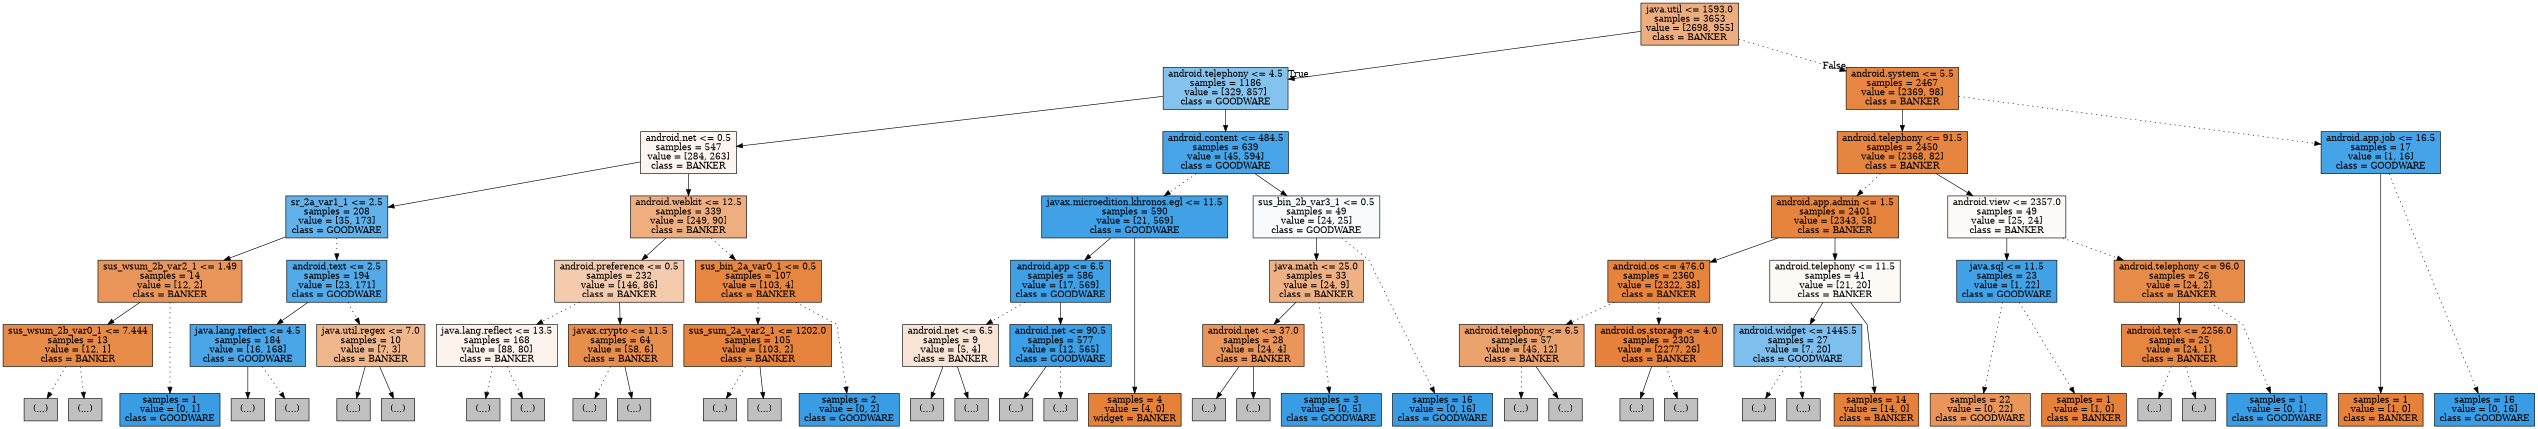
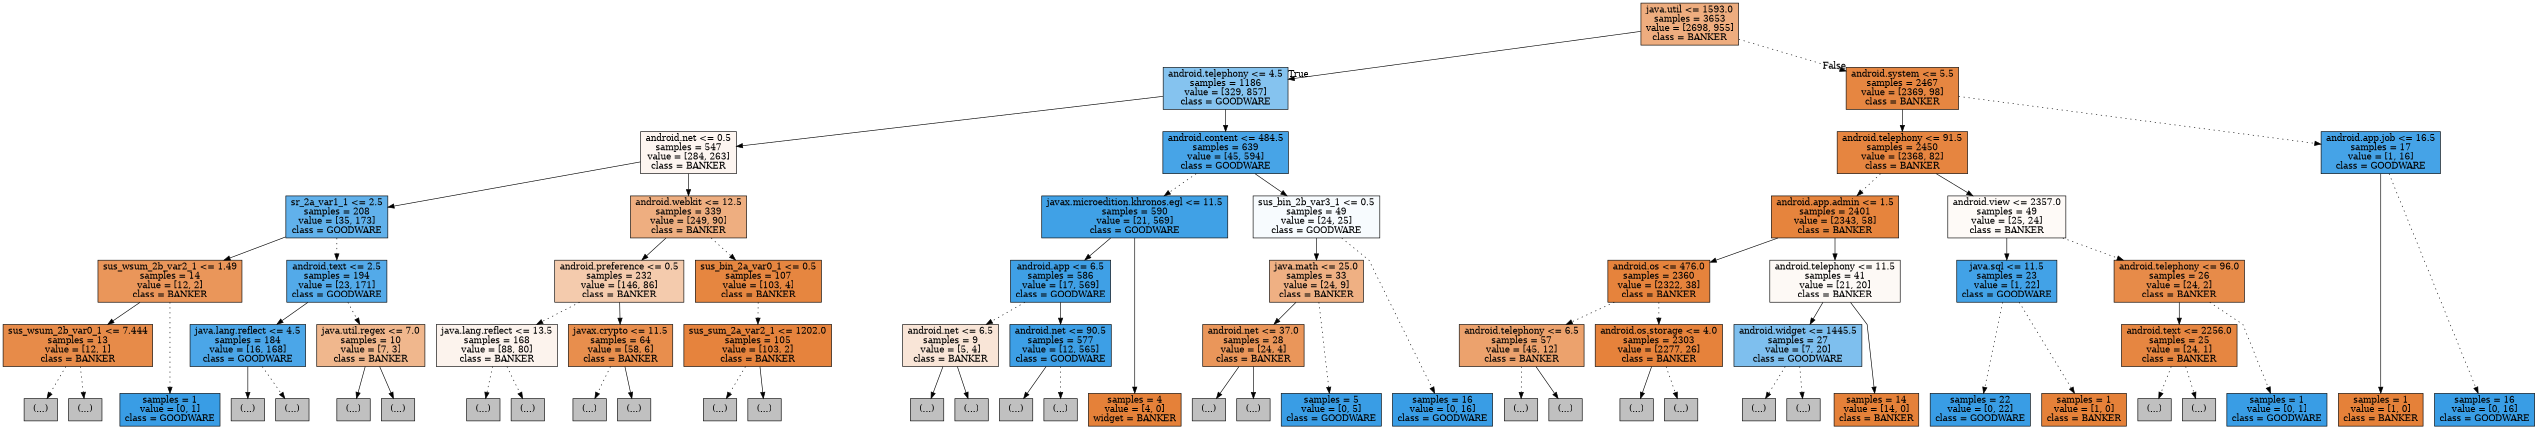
  digraph {
    ranksep=equally
    splines=polyline
    node [color=black fillcolor="#C0C0C0" shape=box style=filled]
    edge [style=solid]
    n1 [fillcolor="#e58139a5" label="java.util <= 1593.0\nsamples = 3653\nvalue = [2698, 955]\nclass = BANKER"]
    n2 [fillcolor="#399de59d" label="android.telephony <= 4.5\nsamples = 1186\nvalue = [329, 857]\nclass = GOODWARE"]
    n3 [fillcolor="#e58139f4" label="android.system <= 5.5\nsamples = 2467\nvalue = [2369, 98]\nclass = BANKER"]
    n4 [fillcolor="#e5813913" label="android.net <= 0.5\nsamples = 547\nvalue = [284, 263]\nclass = BANKER"]
    n5 [fillcolor="#399de5ec" label="android.content <= 484.5\nsamples = 639\nvalue = [45, 594]\nclass = GOODWARE"]
    n6 [fillcolor="#e58139f6" label="android.telephony <= 91.5\nsamples = 2450\nvalue = [2368, 82]\nclass = BANKER"]
    n7 [fillcolor="#399de5ef" label="android.app.job <= 16.5\nsamples = 17\nvalue = [1, 16]\nclass = GOODWARE"]
    n8 [fillcolor="#399de5cb" label="sr_2a_var1_1 <= 2.5\nsamples = 208\nvalue = [35, 173]\nclass = GOODWARE"]
    n9 [fillcolor="#e58139a3" label="android.webkit <= 12.5\nsamples = 339\nvalue = [249, 90]\nclass = BANKER"]
    n10 [fillcolor="#399de5f6" label="javax.microedition.khronos.egl <= 11.5\nsamples = 590\nvalue = [21, 569]\nclass = GOODWARE"]
    n11 [fillcolor="#399de50a" label="sus_bin_2b_var3_1 <= 0.5\nsamples = 49\nvalue = [24, 25]\nclass = GOODWARE"]
    n12 [fillcolor="#e58139f9" label="android.app.admin <= 1.5\nsamples = 2401\nvalue = [2343, 58]\nclass = BANKER"]
    n13 [fillcolor="#e581390a" label="android.view <= 2357.0\nsamples = 49\nvalue = [25, 24]\nclass = BANKER"]
    n14 [fillcolor="#e58139d4" label="sus_wsum_2b_var2_1 <= 1.49\nsamples = 14\nvalue = [12, 2]\nclass = BANKER"]
    n15 [fillcolor="#399de5dd" label="android.text <= 2.5\nsamples = 194\nvalue = [23, 171]\nclass = GOODWARE"]
    n16 [fillcolor="#e5813969" label="android.preference <= 0.5\nsamples = 232\nvalue = [146, 86]\nclass = BANKER"]
    n17 [fillcolor="#e58139f5" label="sus_bin_2a_var0_1 <= 0.5\nsamples = 107\nvalue = [103, 4]\nclass = BANKER"]
    n18 [fillcolor="#399de5f7" label="android.app <= 6.5\nsamples = 586\nvalue = [17, 569]\nclass = GOODWARE"]
    n19 [fillcolor="#e581399f" label="java.math <= 25.0\nsamples = 33\nvalue = [24, 9]\nclass = BANKER"]
    n20 [fillcolor="#e58139fb" label="android.os <= 476.0\nsamples = 2360\nvalue = [2322, 38]\nclass = BANKER"]
    n21 [fillcolor="#e581390c" label="android.telephony <= 11.5\nsamples = 41\nvalue = [21, 20]\nclass = BANKER"]
    n22 [fillcolor="#399de5f3" label="java.sql <= 11.5\nsamples = 23\nvalue = [1, 22]\nclass = GOODWARE"]
    n23 [fillcolor="#e58139ea" label="android.telephony <= 96.0\nsamples = 26\nvalue = [24, 2]\nclass = BANKER"]
    n24 [fillcolor="#e58139ea" label="sus_wsum_2b_var0_1 <= 7.444\nsamples = 13\nvalue = [12, 1]\nclass = BANKER"]
    n25 [fillcolor="#399de5e7" label="java.lang.reflect <= 4.5\nsamples = 184\nvalue = [16, 168]\nclass = GOODWARE"]
    n26 [fillcolor="#e5813992" label="java.util.regex <= 7.0\nsamples = 10\nvalue = [7, 3]\nclass = BANKER"]
    n27 [fillcolor="#e5813917" label="java.lang.reflect <= 13.5\nsamples = 168\nvalue = [88, 80]\nclass = BANKER"]
    n28 [fillcolor="#e58139e5" label="javax.crypto <= 11.5\nsamples = 64\nvalue = [58, 6]\nclass = BANKER"]
    n29 [fillcolor="#e58139fa" label="sus_sum_2a_var2_1 <= 1202.0\nsamples = 105\nvalue = [103, 2]\nclass = BANKER"]
    n30 [fillcolor="#e5813933" label="android.net <= 6.5\nsamples = 9\nvalue = [5, 4]\nclass = BANKER"]
    n31 [fillcolor="#399de5fa" label="android.net <= 90.5\nsamples = 577\nvalue = [12, 565]\nclass = GOODWARE"]
    n32 [fillcolor="#e58139d4" label="android.net <= 37.0\nsamples = 28\nvalue = [24, 4]\nclass = BANKER"]
    n33 [fillcolor="#e58139bb" label="android.telephony <= 6.5\nsamples = 57\nvalue = [45, 12]\nclass = BANKER"]
    n34 [fillcolor="#e58139fc" label="android.os.storage <= 4.0\nsamples = 2303\nvalue = [2277, 26]\nclass = BANKER"]
    n35 [fillcolor="#399de5a6" label="android.widget <= 1445.5\nsamples = 27\nvalue = [7, 20]\nclass = GOODWARE"]
    n36 [fillcolor="#e58139f4" label="android.text <= 2256.0\nsamples = 25\nvalue = [24, 1]\nclass = BANKER"]
    n37 [fillcolor="#399de5ff" label="samples = 1\nvalue = [0, 1]\nclass = GOODWARE"]
    n38 [label="(...)"]
    n39 [label="(...)"]
    n40 [label="(...)"]
    n41 [label="(...)"]
    n42 [label="(...)"]
    n43 [label="(...)"]
    n44 [label="(...)"]
    n45 [label="(...)"]
    n46 [label="(...)"]
    n47 [label="(...)"]
    n48 [label="(...)"]
    n49 [label="(...)"]
-   n50 [fillcolor="#399de5ff" label="samples = 2\nvalue = [0, 2]\nclass = GOODWARE"]
    n51 [label="(...)"]
    n52 [label="(...)"]
    n53 [label="(...)"]
    n54 [label="(...)"]
    n55 [fillcolor="#e58139ff" label="samples = 4\nvalue = [4, 0]\nwidget = BANKER"]
    n56 [label="(...)"]
    n57 [label="(...)"]
-   n58 [fillcolor="#399de5ff" label="samples = 3\nvalue = [0, 5]\nclass = GOODWARE"]
+   n58 [fillcolor="#399de5ff" label="samples = 5\nvalue = [0, 5]\nclass = GOODWARE"]
    n59 [fillcolor="#399de5ff" label="samples = 16\nvalue = [0, 16]\nclass = GOODWARE"]
    n60 [label="(...)"]
    n61 [label="(...)"]
    n62 [label="(...)"]
    n63 [label="(...)"]
    n64 [fillcolor="#e58139ff" label="samples = 14\nvalue = [14, 0]\nclass = BANKER"]
    n65 [label="(...)"]
    n66 [label="(...)"]
-   n67 [fillcolor="#e58139d4" label="samples = 22\nvalue = [0, 22]\nclass = GOODWARE"]
+   n67 [fillcolor="#399de5ff" label="samples = 22\nvalue = [0, 22]\nclass = GOODWARE"]
    n68 [fillcolor="#e58139ff" label="samples = 1\nvalue = [1, 0]\nclass = BANKER"]
    n69 [fillcolor="#399de5ff" label="samples = 1\nvalue = [0, 1]\nclass = GOODWARE"]
    n70 [label="(...)"]
    n71 [label="(...)"]
    n72 [fillcolor="#e58139ff" label="samples = 1\nvalue = [1, 0]\nclass = BANKER"]
    n73 [fillcolor="#399de5ff" label="samples = 16\nvalue = [0, 16]\nclass = GOODWARE"]
    subgraph sub_1 {
      rank=same
      n1
    }
    subgraph sub_2 {
      rank=same
      n2
      n3
    }
    subgraph sub_3 {
      rank=same
      n4
      n5
      n6
      n7
    }
    subgraph sub_4 {
      rank=same
      n8
      n9
      n10
      n11
      n12
      n13
    }
    subgraph sub_5 {
      rank=same
      n14
      n15
      n16
      n17
      n18
      n19
      n20
      n21
      n22
      n23
    }
    subgraph sub_6 {
      rank=same
      n24
      n25
      n26
      n27
      n28
      n29
      n30
      n31
      n32
      n33
      n34
      n35
      n36
    }
    subgraph sub_7 {
      rank=same
      n37
      n38
      n39
      n40
      n41
      n42
      n43
      n44
      n45
      n46
      n47
      n48
      n49
-     n50
      n51
      n52
      n53
      n54
      n55
      n56
      n57
      n58
      n59
      n60
      n61
      n62
      n63
      n64
      n65
      n66
      n67
      n68
      n69
      n70
      n71
      n72
      n73
    }
    n1 -> n2 [headlabel=True labelangle=45 labeldistance=2.5]
    n1 -> n3 [headlabel=False labelangle=-45 labeldistance=2.5 style=dotted]
    n2 -> n4
    n2 -> n5
    n3 -> n6
    n3 -> n7 [style=dotted]
    n4 -> n8
    n4 -> n9
    n5 -> n10 [style=dotted]
    n5 -> n11
    n6 -> n12 [style=dotted]
    n6 -> n13
    n7 -> n72
    n7 -> n73 [style=dotted]
    n8 -> n14
    n8 -> n15 [style=dotted]
    n9 -> n16
    n9 -> n17 [style=dotted]
    n10 -> n18
    n10 -> n55
    n11 -> n19
    n11 -> n59 [style=dotted]
    n12 -> n20
    n12 -> n21
    n13 -> n22
    n13 -> n23 [style=dotted]
    n14 -> n24
    n14 -> n37 [style=dotted]
    n15 -> n25
    n15 -> n26 [style=dotted]
    n16 -> n27 [style=dotted]
    n16 -> n28
    n17 -> n29 [style=dotted]
-   n17 -> n50 [style=dotted]
    n18 -> n30 [style=dotted]
    n18 -> n31
    n19 -> n32
    n19 -> n58 [style=dotted]
    n20 -> n33 [style=dotted]
    n20 -> n34 [style=dotted]
    n21 -> n35
    n21 -> n64
    n22 -> n67 [style=dotted]
    n22 -> n68 [style=dotted]
    n23 -> n36
    n23 -> n69 [style=dotted]
    n24 -> n38 [style=dotted]
    n24 -> n39 [style=dotted]
    n25 -> n40
    n25 -> n41 [style=dotted]
    n26 -> n42
    n26 -> n43
    n27 -> n44 [style=dotted]
    n27 -> n45 [style=dotted]
    n28 -> n46 [style=dotted]
    n28 -> n47
    n29 -> n48 [style=dotted]
    n29 -> n49
    n30 -> n51
    n30 -> n52
    n31 -> n53
    n31 -> n54 [style=dotted]
    n32 -> n56
    n32 -> n57
    n33 -> n60 [style=dotted]
    n33 -> n61
    n34 -> n62
    n34 -> n63 [style=dotted]
    n35 -> n65 [style=dotted]
    n35 -> n66 [style=dotted]
    n36 -> n70 [style=dotted]
    n36 -> n71 [style=dotted]
  }
